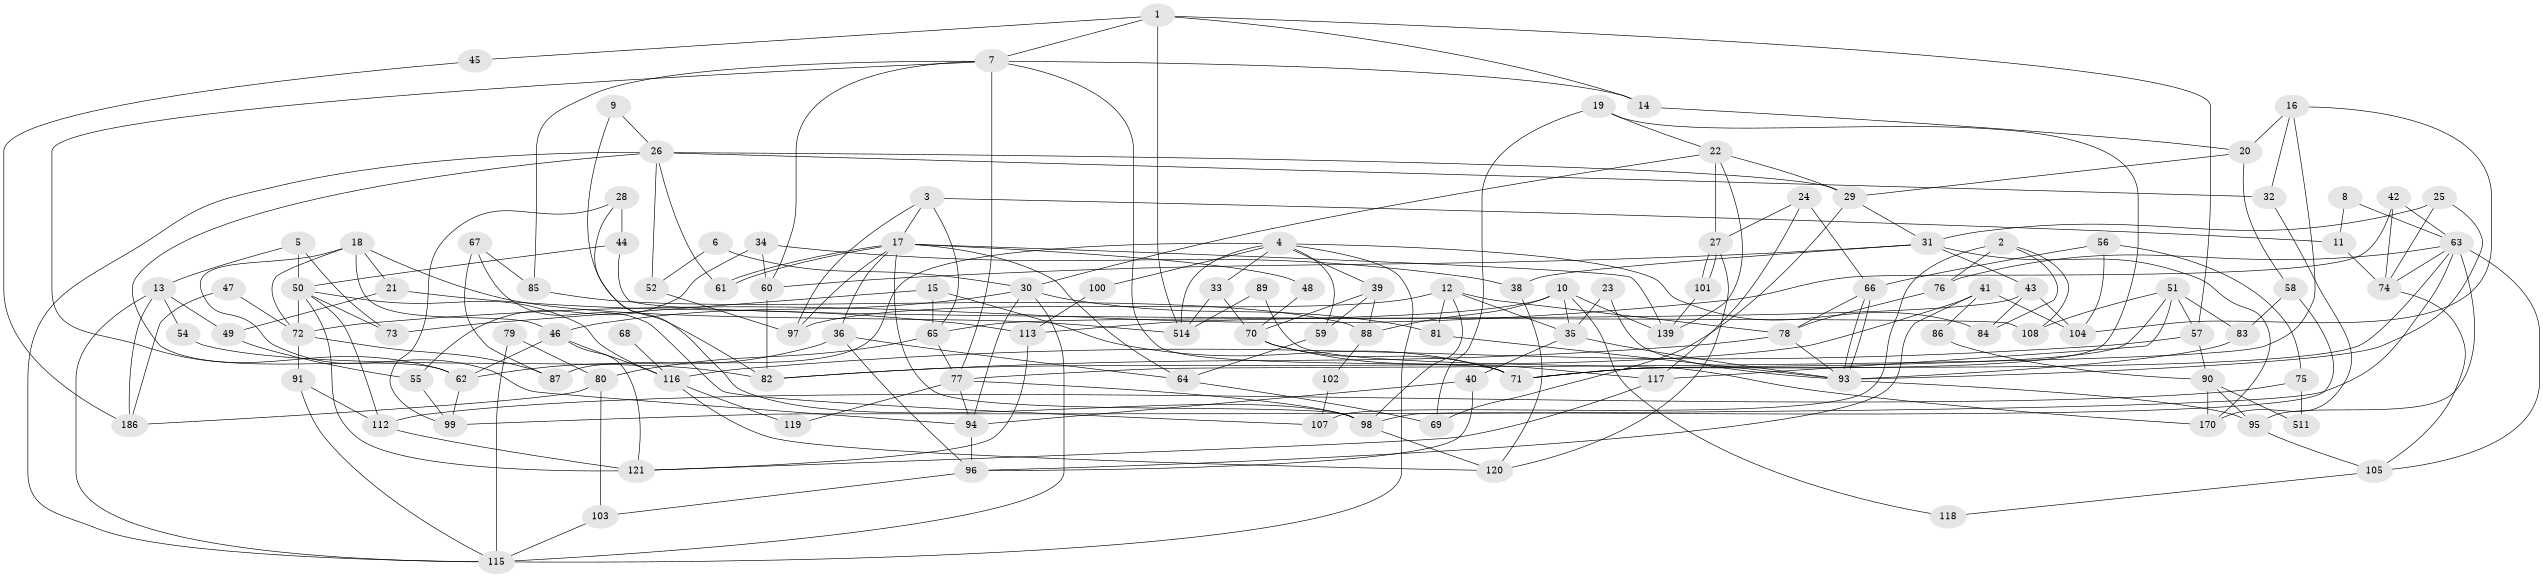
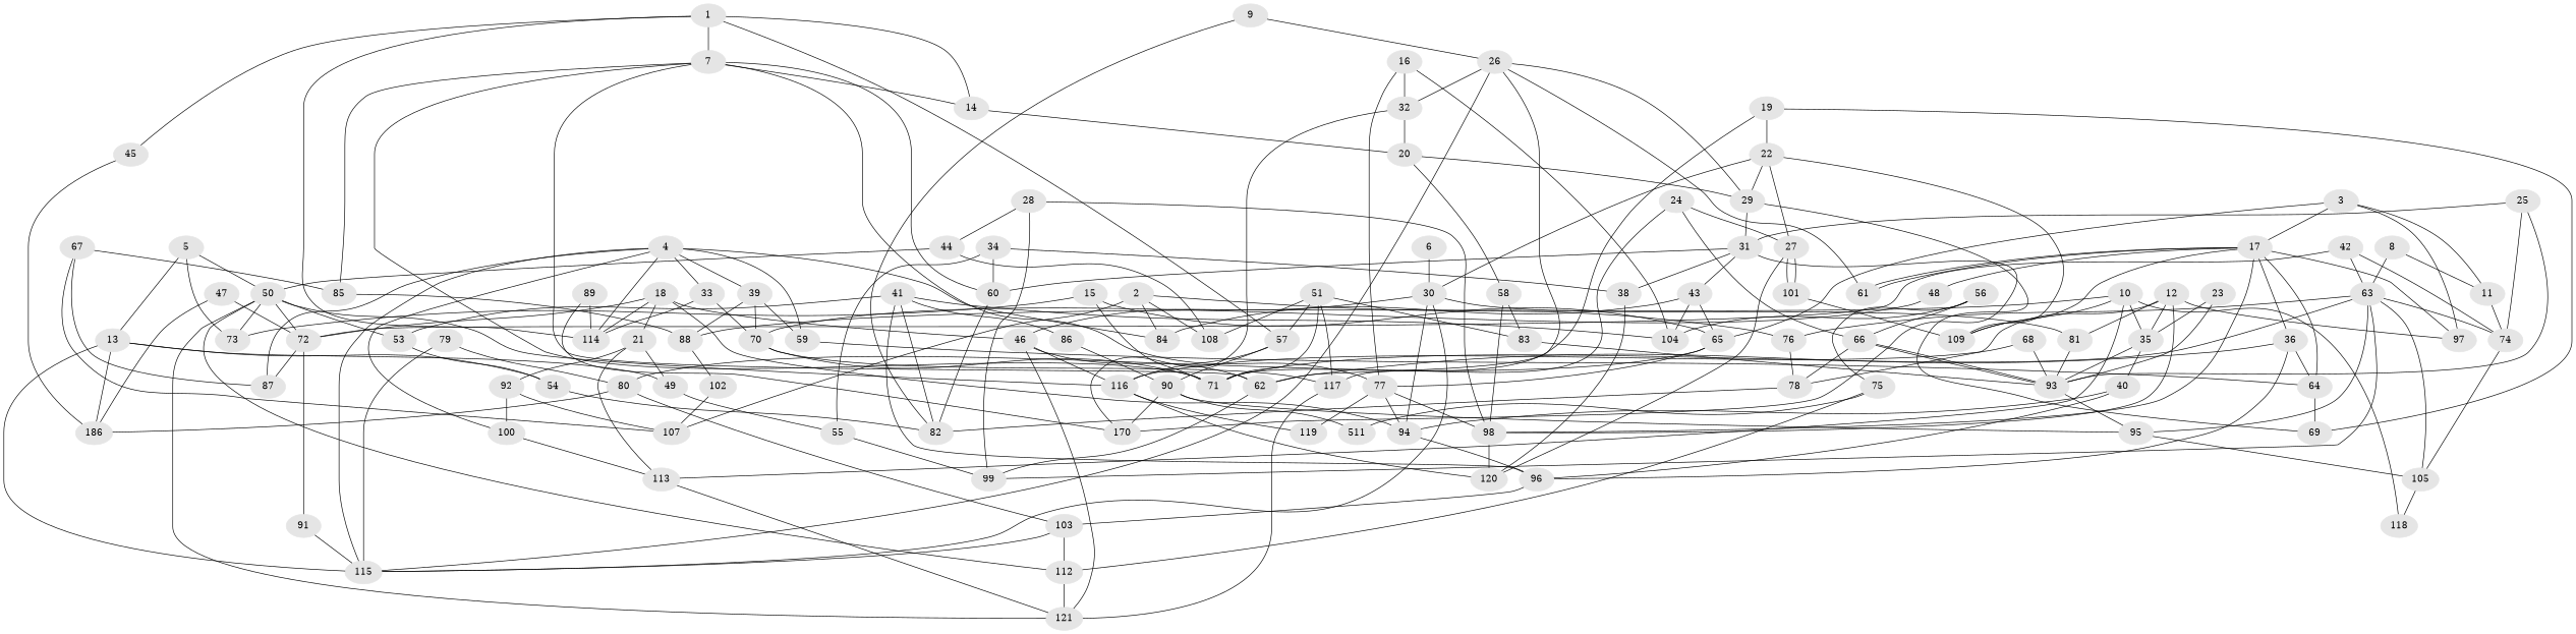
  graph {
    node [color=gray90 style=filled]
    1
    7
    14
    45
    57
-   114 [label=514]
+   114
    60
    62
    71
    77
    85
    20
    n13 [label=186]
    116
    90
    2
    76
    84
    107
    108
    78
    3
    11
    17
    65
    97
    74
-   109 [label=139]
+   109
    98
    36
    48
    61
    64
    80
    4
    33
    39
    59
    87
    100
    115
    70
    88
    113
    5
    13
    50
    73
    49
    54
    72
+   53
    121
    112
    6
    30
-   52
    81
    46
    94
    82
    99
    119
    8
    63
    95
    105
    9
    26
    32
    29
    10
    35
    118
    93
    40
    102
    12
    120
    55
    58
    15
    16
    104
    n85 [label=170]
    96
    69
    18
    21
+   92
    91
    19
    22
    27
    31
    83
    101
    23
    24
    66
    117
    25
    38
    43
    28
    44
    34
    103
    41
    86
    42
    47
    51
    56
    75
    n116 [label=511]
    67
    68
    79
    89
    1 -- 7
    1 -- 14
    1 -- 45
    1 -- 57
    1 -- 114
    7 -- 14
    7 -- 60
    7 -- 62
    7 -- 71
    7 -- 77
    7 -- 85
    14 -- 20
    45 -- n13
    57 -- 116
    57 -- 90
    60 -- 82
    62 -- 99
    77 -- 98
    77 -- 94
    77 -- 119
    85 -- 88
    20 -- 29
    20 -- 58
    116 -- 119
    116 -- 120
    90 -- 95
    90 -- n85
    90 -- n116
    2 -- 76
    2 -- 84
    2 -- 107
    2 -- 108
    76 -- 78
    78 -- 82
    3 -- 11
    3 -- 17
    3 -- 65
    3 -- 97
    11 -- 74
    17 -- 97
    17 -- 109
    17 -- 98
    17 -- 36
    17 -- 48
    17 -- 61
    17 -- 61
    17 -- 64
    65 -- 77
    65 -- 80
    74 -- 105
    98 -- 120
    36 -- 62
    36 -- 64
    36 -- 96
    48 -- 70
    64 -- 69
    80 -- n13
    80 -- 103
    4 -- 114
    4 -- 84
    4 -- 33
    4 -- 39
    4 -- 59
    4 -- 87
    4 -- 100
    4 -- 115
    33 -- 114
    33 -- 70
    39 -- 59
    39 -- 70
    39 -- 88
    59 -- 64
    100 -- 113
    70 -- 71
    70 -- 117
    88 -- 102
    113 -- 121
    5 -- 13
    5 -- 50
    5 -- 73
    13 -- n13
    13 -- 115
    13 -- 49
    13 -- 54
    50 -- 116
    50 -- 73
    50 -- 72
+   50 -- 53
    50 -- 121
    50 -- 112
    49 -- 55
    54 -- 82
    72 -- 87
    72 -- 91
+   53 -- 54
    112 -- 121
    6 -- 30
-   6 -- 52
    30 -- 115
    30 -- 81
    30 -- 46
    30 -- 94
-   52 -- 97
    81 -- 93
    46 -- 62
    46 -- 116
    46 -- 121
    94 -- 96
    8 -- 11
    8 -- 63
    63 -- 71
    63 -- 76
    63 -- 74
    63 -- 99
    63 -- 95
    63 -- 105
    95 -- 105
    105 -- 118
    9 -- 82
    9 -- 26
    26 -- 62
    26 -- 61
    26 -- 115
-   26 -- 52
    26 -- 32
    26 -- 29
    32 -- n85
    29 -- 69
    29 -- 31
    10 -- 109
    10 -- 88
    10 -- 113
    10 -- 35
    10 -- 118
    35 -- 93
    35 -- 40
    93 -- 95
    40 -- 94
    40 -- 96
    102 -- 107
    12 -- 78
    12 -- 97
    12 -- 98
    12 -- 81
    12 -- 35
    55 -- 99
    58 -- 98
    58 -- 83
    15 -- 71
    15 -- 65
    15 -- 73
    16 -- 77
-   16 -- 20
+   32 -- 20
    16 -- 32
    16 -- 104
    96 -- 103
    18 -- 114
    18 -- 72
    18 -- 46
    18 -- 94
    18 -- 21
    21 -- 113
    21 -- 49
+   21 -- 92
+   92 -- 107
+   92 -- 100
    91 -- 115
    19 -- 71
    19 -- 69
    19 -- 22
    22 -- 109
    22 -- 30
    22 -- 29
    22 -- 27
    27 -- 120
    27 -- 101
    27 -- 101
    31 -- 60
    31 -- n85
    31 -- 38
    31 -- 43
    83 -- 93
    101 -- 109
    23 -- 35
    23 -- 93
    24 -- 27
    24 -- 66
    24 -- 117
    66 -- 78
    66 -- 93
    66 -- 93
    117 -- 121
    25 -- 74
    25 -- 93
    25 -- 31
    38 -- 120
    43 -- 84
    43 -- 65
    43 -- 104
    28 -- 98
    28 -- 99
    28 -- 44
    44 -- 108
    44 -- 50
    34 -- 60
    34 -- 55
    34 -- 38
    103 -- 115
-   91 -- 112
+   103 -- 112
+   41 -- 53
    41 -- 82
    41 -- 104
    41 -- 96
    41 -- 86
    86 -- 90
    42 -- 74
    42 -- 72
    42 -- 63
    47 -- n13
    47 -- 72
    51 -- 57
    51 -- 71
    51 -- 108
    51 -- 83
    51 -- 117
    56 -- 104
    56 -- 66
    56 -- 75
    75 -- 112
    75 -- n116
    67 -- 85
    67 -- 107
    67 -- 87
    68 -- 116
-   78 -- 93
+   68 -- 93
    79 -- 80
    79 -- 115
    89 -- 114
    89 -- n85
  }
